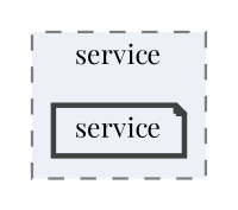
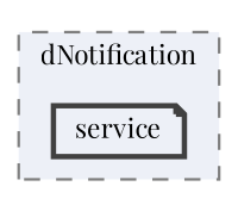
  digraph {
    compound=true
    rankdir=LR
    fontname="Playfair Display"
    n1 [color=grey25 fillcolor="#edf0f7" fontname="Playfair Display" fontsize=10 height=0.2 label=service shape=note style="filled,bold" width=0.4]
    subgraph cluster_1 {
      bgcolor="#edf0f7"
      fontsize=10
-     label=service
+     label=dNotification
      pencolor=grey50
      style="filled,dashed"
      n1
    }
  }
